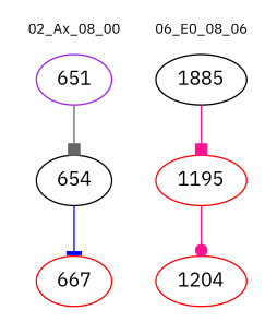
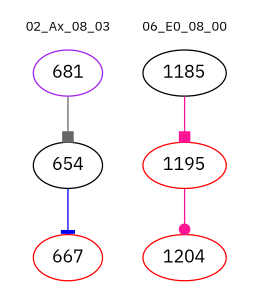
  digraph {
    fontname="IBM Plex Sans"
    node [color=red fontname="IBM Plex Sans"]
    edge [arrowhead=box color=deeppink fontname="IBM Plex Sans"]
-   n1 [color=purple label=651]
+   n1 [color=purple label=681]
    n2 [color=black label=654]
    n3 [label=667]
-   n4 [color=black label=1885]
+   n4 [color=black label=1185]
    n5 [label=1195]
    n6 [label=1204]
    subgraph cluster_1 {
      color=white
      fontsize=10
-     label="02_Ax_08_00"
+     label="02_Ax_08_03"
      n1
      n2
      n3
    }
    subgraph cluster_2 {
      color=white
      fontsize=10
-     label="06_E0_08_06"
+     label="06_E0_08_00"
      n4
      n5
      n6
    }
    n1 -> n2 [color=gray40]
    n2 -> n3 [arrowhead=tee color=blue]
    n4 -> n5
    n5 -> n6 [arrowhead=dot]
  }
